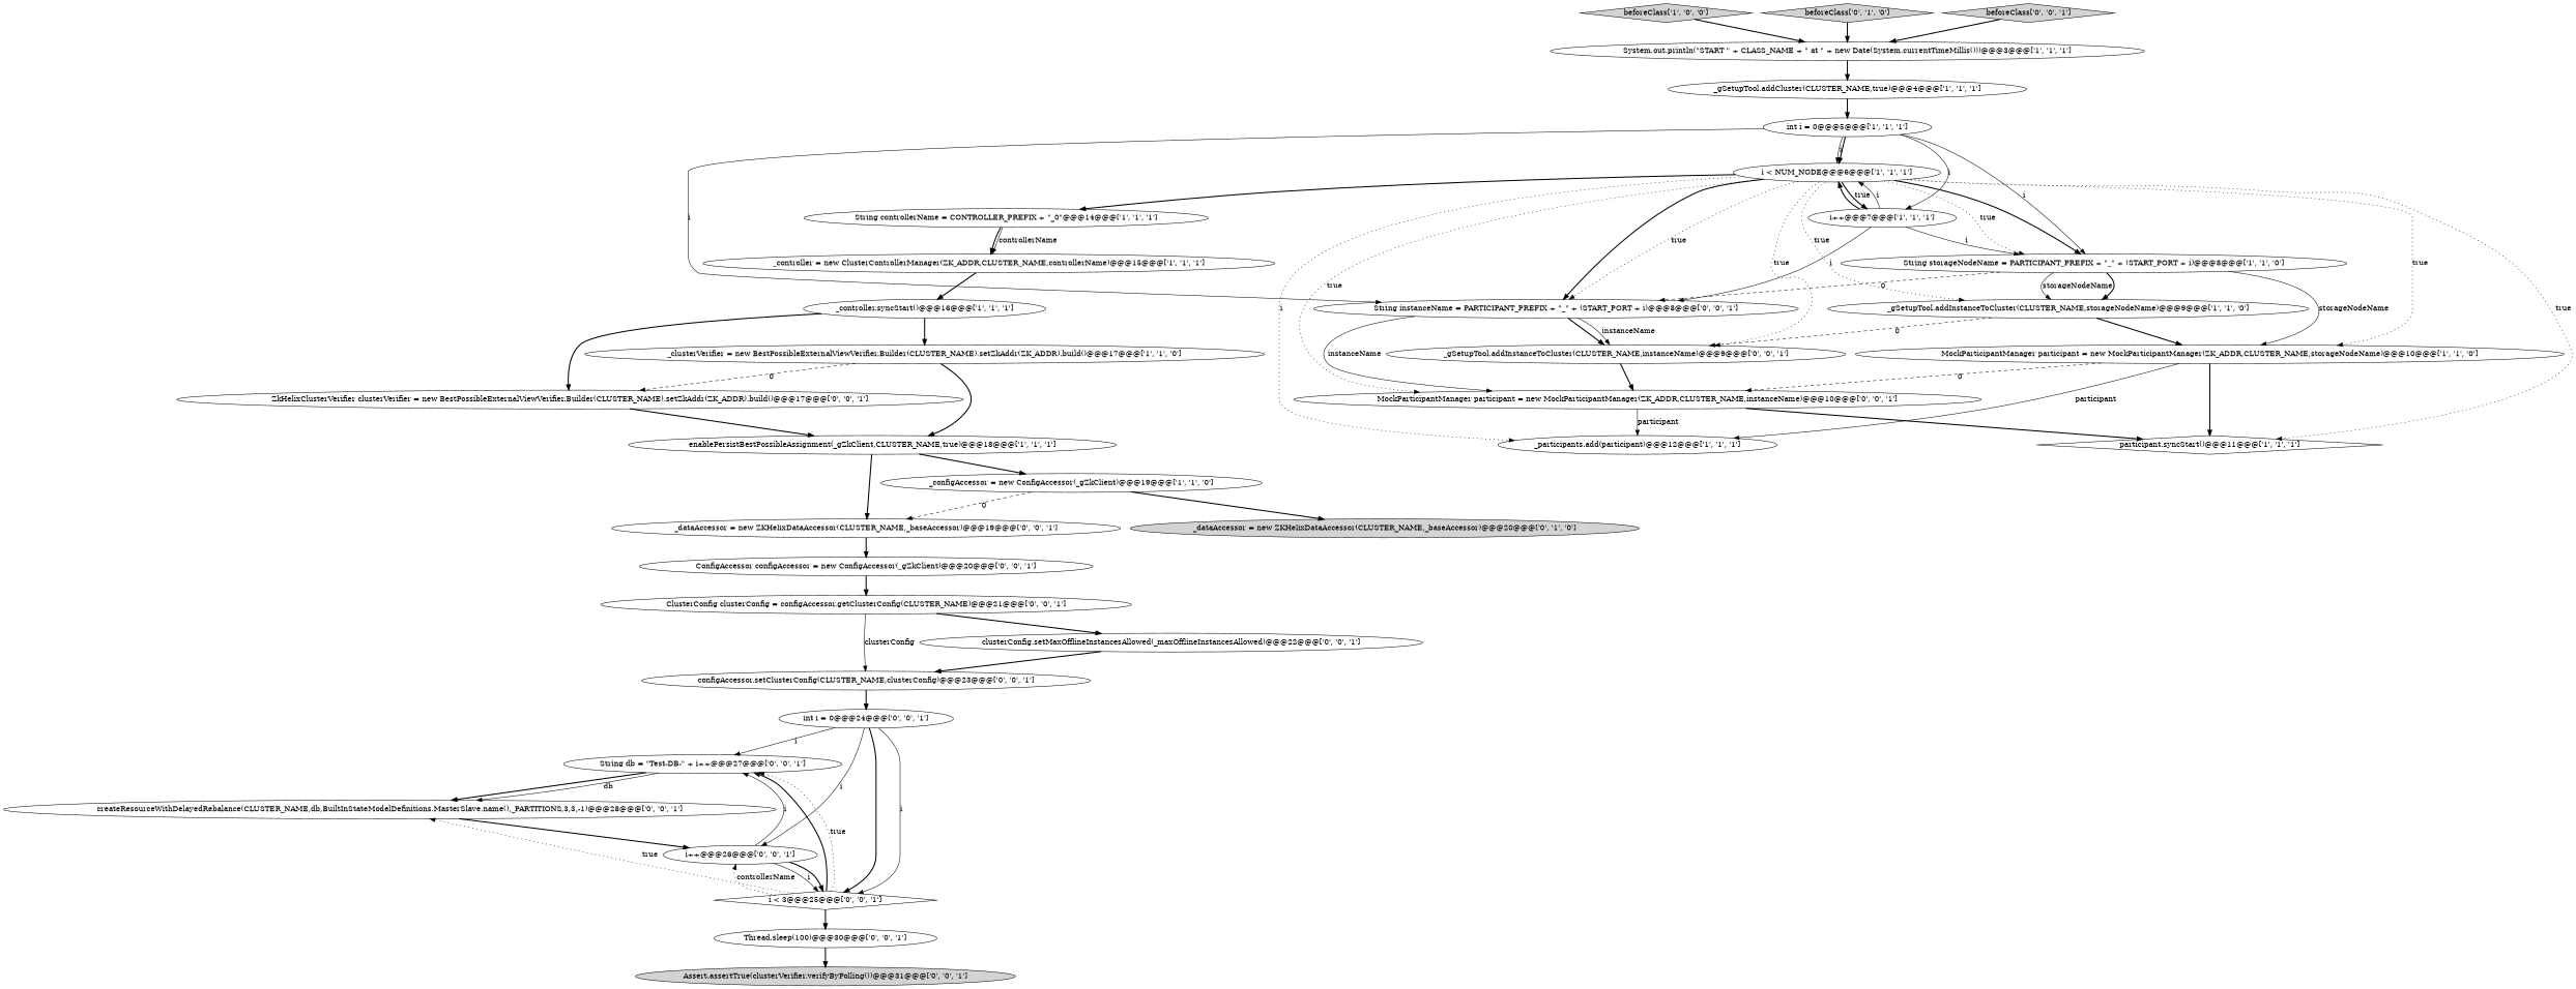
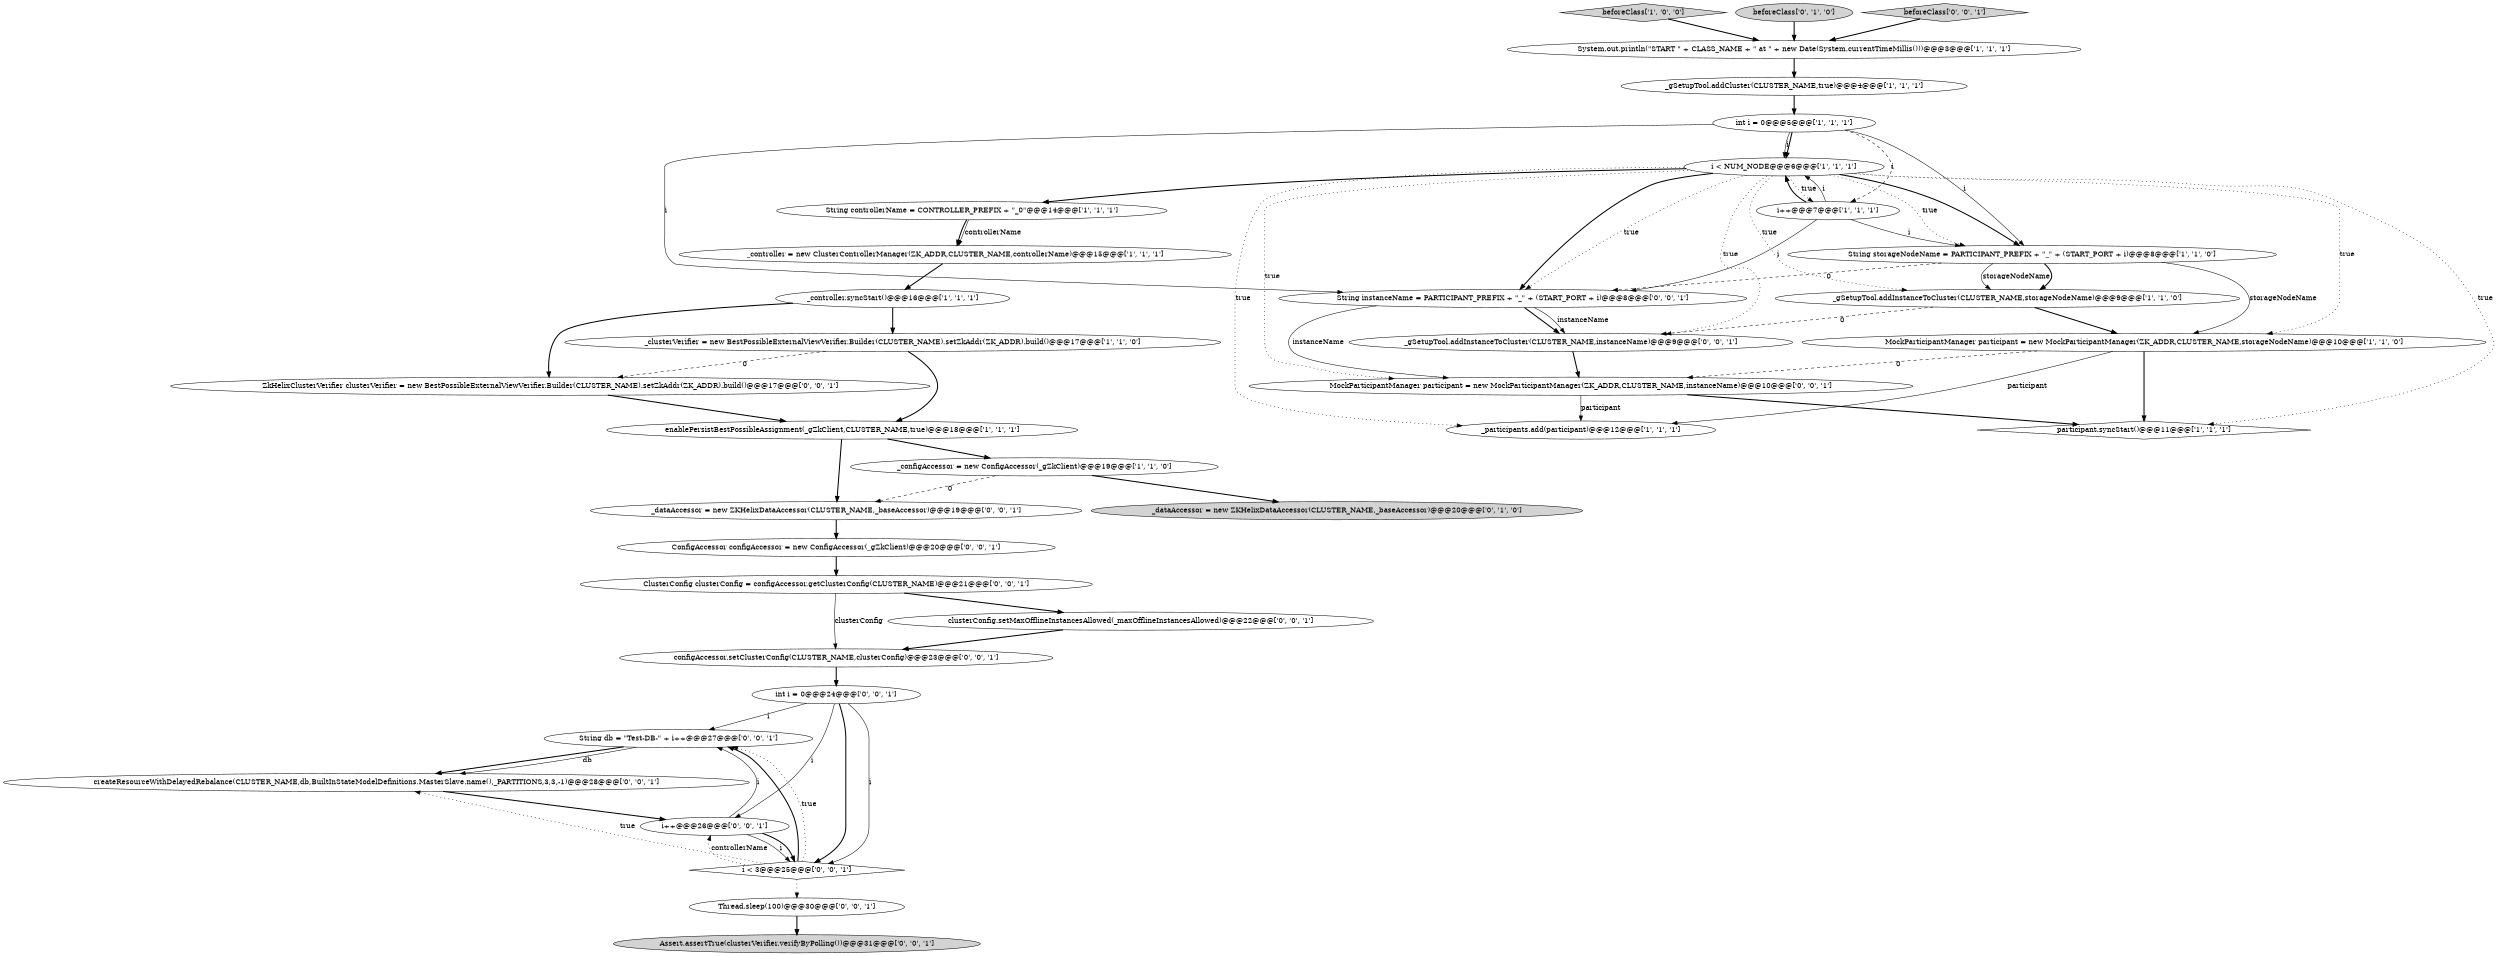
  digraph {
    node [fillcolor=white shape=ellipse style=filled]
    edge [style=bold]
    n1 [label="String controllerName = CONTROLLER_PREFIX + \"_0\"@@@14@@@['1', '1', '1']"]
    n2 [label="_controller = new ClusterControllerManager(ZK_ADDR,CLUSTER_NAME,controllerName)@@@15@@@['1', '1', '1']"]
    n3 [label="_controller.syncStart()@@@16@@@['1', '1', '1']"]
    n4 [fillcolor=lightgray label="beforeClass['1', '0', '0']" shape=diamond]
    n5 [label="System.out.println(\"START \" + CLASS_NAME + \" at \" + new Date(System.currentTimeMillis()))@@@3@@@['1', '1', '1']"]
    n6 [label="_gSetupTool.addCluster(CLUSTER_NAME,true)@@@4@@@['1', '1', '1']"]
    n7 [label="String db = \"Test-DB-\" + i++@@@27@@@['0', '0', '1']"]
    n8 [label="createResourceWithDelayedRebalance(CLUSTER_NAME,db,BuiltInStateModelDefinitions.MasterSlave.name(),_PARTITIONS,3,3,-1)@@@28@@@['0', '0', '1']"]
    n9 [label="i++@@@26@@@['0', '0', '1']"]
    n10 [fillcolor=lightgray label="Assert.assertTrue(clusterVerifier.verifyByPolling())@@@31@@@['0', '0', '1']"]
    n11 [label="Thread.sleep(100)@@@30@@@['0', '0', '1']"]
-   n12 [fillcolor=lightgray label="beforeClass['0', '1', '0']" shape=diamond]
+   n12 [fillcolor=lightgray label="beforeClass['0', '1', '0']"]
    n13 [label="_dataAccessor = new ZKHelixDataAccessor(CLUSTER_NAME,_baseAccessor)@@@19@@@['0', '0', '1']"]
    n14 [label="ConfigAccessor configAccessor = new ConfigAccessor(_gZkClient)@@@20@@@['0', '0', '1']"]
    n15 [label="ClusterConfig clusterConfig = configAccessor.getClusterConfig(CLUSTER_NAME)@@@21@@@['0', '0', '1']"]
    n16 [label="MockParticipantManager participant = new MockParticipantManager(ZK_ADDR,CLUSTER_NAME,instanceName)@@@10@@@['0', '0', '1']"]
    n17 [label="participant.syncStart()@@@11@@@['1', '1', '1']" shape=diamond]
    n18 [label="_participants.add(participant)@@@12@@@['1', '1', '1']"]
    n19 [label="configAccessor.setClusterConfig(CLUSTER_NAME,clusterConfig)@@@23@@@['0', '0', '1']"]
    n20 [label="int i = 0@@@24@@@['0', '0', '1']"]
    n21 [label="i < 3@@@25@@@['0', '0', '1']" shape=diamond]
    n22 [label="i < NUM_NODE@@@6@@@['1', '1', '1']"]
    n23 [label="i++@@@7@@@['1', '1', '1']"]
    n24 [label="_gSetupTool.addInstanceToCluster(CLUSTER_NAME,storageNodeName)@@@9@@@['1', '1', '0']"]
    n25 [label="String storageNodeName = PARTICIPANT_PREFIX + \"_\" + (START_PORT + i)@@@8@@@['1', '1', '0']"]
    n26 [label="String instanceName = PARTICIPANT_PREFIX + \"_\" + (START_PORT + i)@@@8@@@['0', '0', '1']"]
    n27 [label="MockParticipantManager participant = new MockParticipantManager(ZK_ADDR,CLUSTER_NAME,storageNodeName)@@@10@@@['1', '1', '0']"]
    n28 [label="_gSetupTool.addInstanceToCluster(CLUSTER_NAME,instanceName)@@@9@@@['0', '0', '1']"]
    n29 [label="_clusterVerifier = new BestPossibleExternalViewVerifier.Builder(CLUSTER_NAME).setZkAddr(ZK_ADDR).build()@@@17@@@['1', '1', '0']"]
    n30 [label="ZkHelixClusterVerifier clusterVerifier = new BestPossibleExternalViewVerifier.Builder(CLUSTER_NAME).setZkAddr(ZK_ADDR).build()@@@17@@@['0', '0', '1']"]
    n31 [label="clusterConfig.setMaxOfflineInstancesAllowed(_maxOfflineInstancesAllowed)@@@22@@@['0', '0', '1']"]
    n32 [label="enablePersistBestPossibleAssignment(_gZkClient,CLUSTER_NAME,true)@@@18@@@['1', '1', '1']"]
    n33 [label="_configAccessor = new ConfigAccessor(_gZkClient)@@@19@@@['1', '1', '0']"]
    n34 [fillcolor=lightgray label="_dataAccessor = new ZKHelixDataAccessor(CLUSTER_NAME,_baseAccessor)@@@20@@@['0', '1', '0']"]
    n35 [label="int i = 0@@@5@@@['1', '1', '1']"]
    n36 [fillcolor=lightgray label="beforeClass['0', '0', '1']" shape=diamond]
    n1 -> n2 [label=controllerName style=solid]
    n1 -> n2
    n2 -> n3
    n3 -> n29
    n3 -> n30
    n4 -> n5
    n5 -> n6
    n6 -> n35
    n7 -> n8
    n7 -> n8 [label=db style=solid]
    n8 -> n9
    n9 -> n7 [label=i style=solid]
    n9 -> n21 [label=i style=solid]
    n9 -> n21
    n11 -> n10
    n12 -> n5
    n13 -> n14
    n14 -> n15
    n15 -> n19 [label=clusterConfig style=solid]
    n15 -> n31
    n16 -> n17
    n16 -> n18 [label=participant style=solid]
    n19 -> n20
    n20 -> n7 [label=i style=solid]
    n20 -> n9 [label=i style=solid]
    n20 -> n21
    n20 -> n21 [label=i style=solid]
    n21 -> n7
    n21 -> n7 [label=true style=dotted]
    n21 -> n8 [label=true style=dotted]
    n21 -> n9 [label=controllerName style=dotted]
-   n21 -> n11
+   n21 -> n11 [style=dotted]
    n22 -> n1
    n22 -> n16 [label=true style=dotted]
    n22 -> n17 [label=true style=dotted]
-   n22 -> n18 [label=i style=dotted]
-   n22 -> n23 [label=true]
+   n22 -> n18 [label=true style=dotted]
+   n22 -> n23 [label=true style=dotted]
    n22 -> n24 [label=true style=dotted]
    n22 -> n25 [label=true style=dotted]
    n22 -> n25
    n22 -> n26
    n22 -> n26 [label=true style=dotted]
    n22 -> n27 [label=true style=dotted]
    n22 -> n28 [label=true style=dotted]
    n23 -> n22 [label=i style=solid]
    n23 -> n22
    n23 -> n25 [label=i style=solid]
    n23 -> n26 [label=i style=solid]
    n24 -> n27
    n24 -> n28 [label=0 style=dashed]
    n25 -> n24 [label=storageNodeName style=solid]
    n25 -> n24
    n25 -> n26 [label=0 style=dashed]
    n25 -> n27 [label=storageNodeName style=solid]
    n26 -> n16 [label=instanceName style=solid]
    n26 -> n28
    n26 -> n28 [label=instanceName style=solid]
    n27 -> n16 [label=0 style=dashed]
    n27 -> n17
    n27 -> n18 [label=participant style=solid]
    n28 -> n16
    n29 -> n30 [label=0 style=dashed]
    n29 -> n32
    n30 -> n32
    n31 -> n19
    n32 -> n13
    n32 -> n33
    n33 -> n13 [label=0 style=dashed]
    n33 -> n34
    n35 -> n22
    n35 -> n22 [label=i style=solid]
-   n35 -> n23 [label=i style=solid]
+   n35 -> n23 [label=i style=dashed]
    n35 -> n25 [label=i style=solid]
    n35 -> n26 [label=i style=solid]
    n36 -> n5
  }
